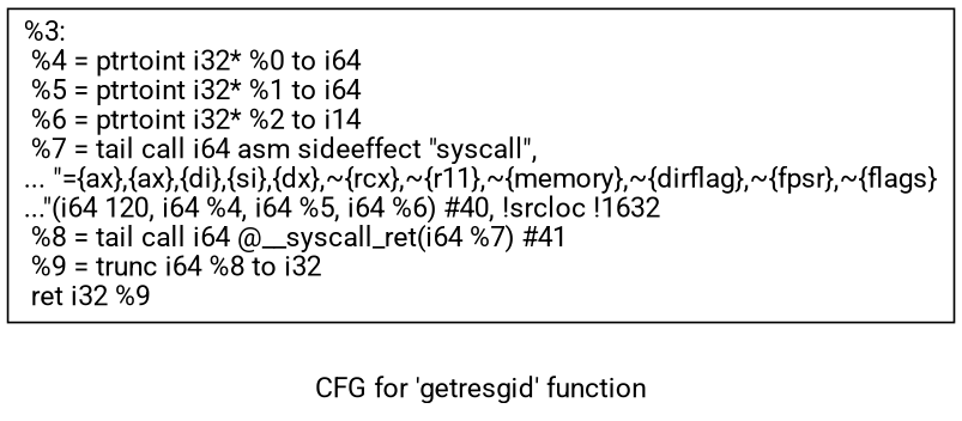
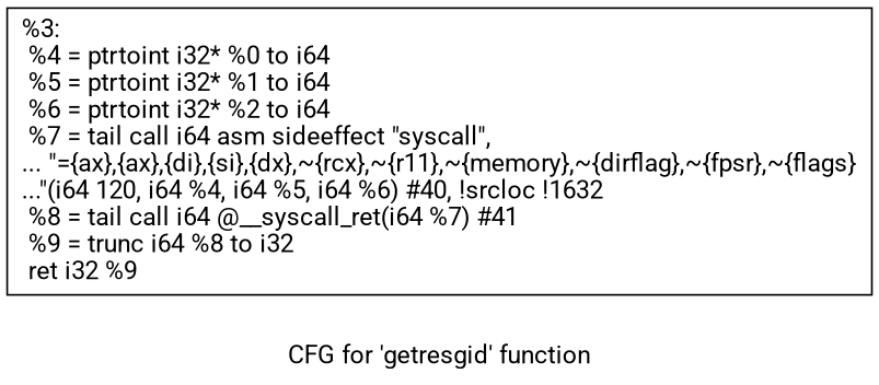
  digraph {
    label="CFG for 'getresgid' function"
    fontname=Roboto
-   n1 [label="{%3:\l  %4 = ptrtoint i32* %0 to i64\l  %5 = ptrtoint i32* %1 to i64\l  %6 = ptrtoint i32* %2 to i14\l  %7 = tail call i64 asm sideeffect \"syscall\",\l... \"=\{ax\},\{ax\},\{di\},\{si\},\{dx\},~\{rcx\},~\{r11\},~\{memory\},~\{dirflag\},~\{fpsr\},~\{flags\}\l...\"(i64 120, i64 %4, i64 %5, i64 %6) #40, !srcloc !1632\l  %8 = tail call i64 @__syscall_ret(i64 %7) #41\l  %9 = trunc i64 %8 to i32\l  ret i32 %9\l}" shape=record fontname=Roboto]
+   n1 [label="{%3:\l  %4 = ptrtoint i32* %0 to i64\l  %5 = ptrtoint i32* %1 to i64\l  %6 = ptrtoint i32* %2 to i64\l  %7 = tail call i64 asm sideeffect \"syscall\",\l... \"=\{ax\},\{ax\},\{di\},\{si\},\{dx\},~\{rcx\},~\{r11\},~\{memory\},~\{dirflag\},~\{fpsr\},~\{flags\}\l...\"(i64 120, i64 %4, i64 %5, i64 %6) #40, !srcloc !1632\l  %8 = tail call i64 @__syscall_ret(i64 %7) #41\l  %9 = trunc i64 %8 to i32\l  ret i32 %9\l}" shape=record fontname=Roboto]
  }
